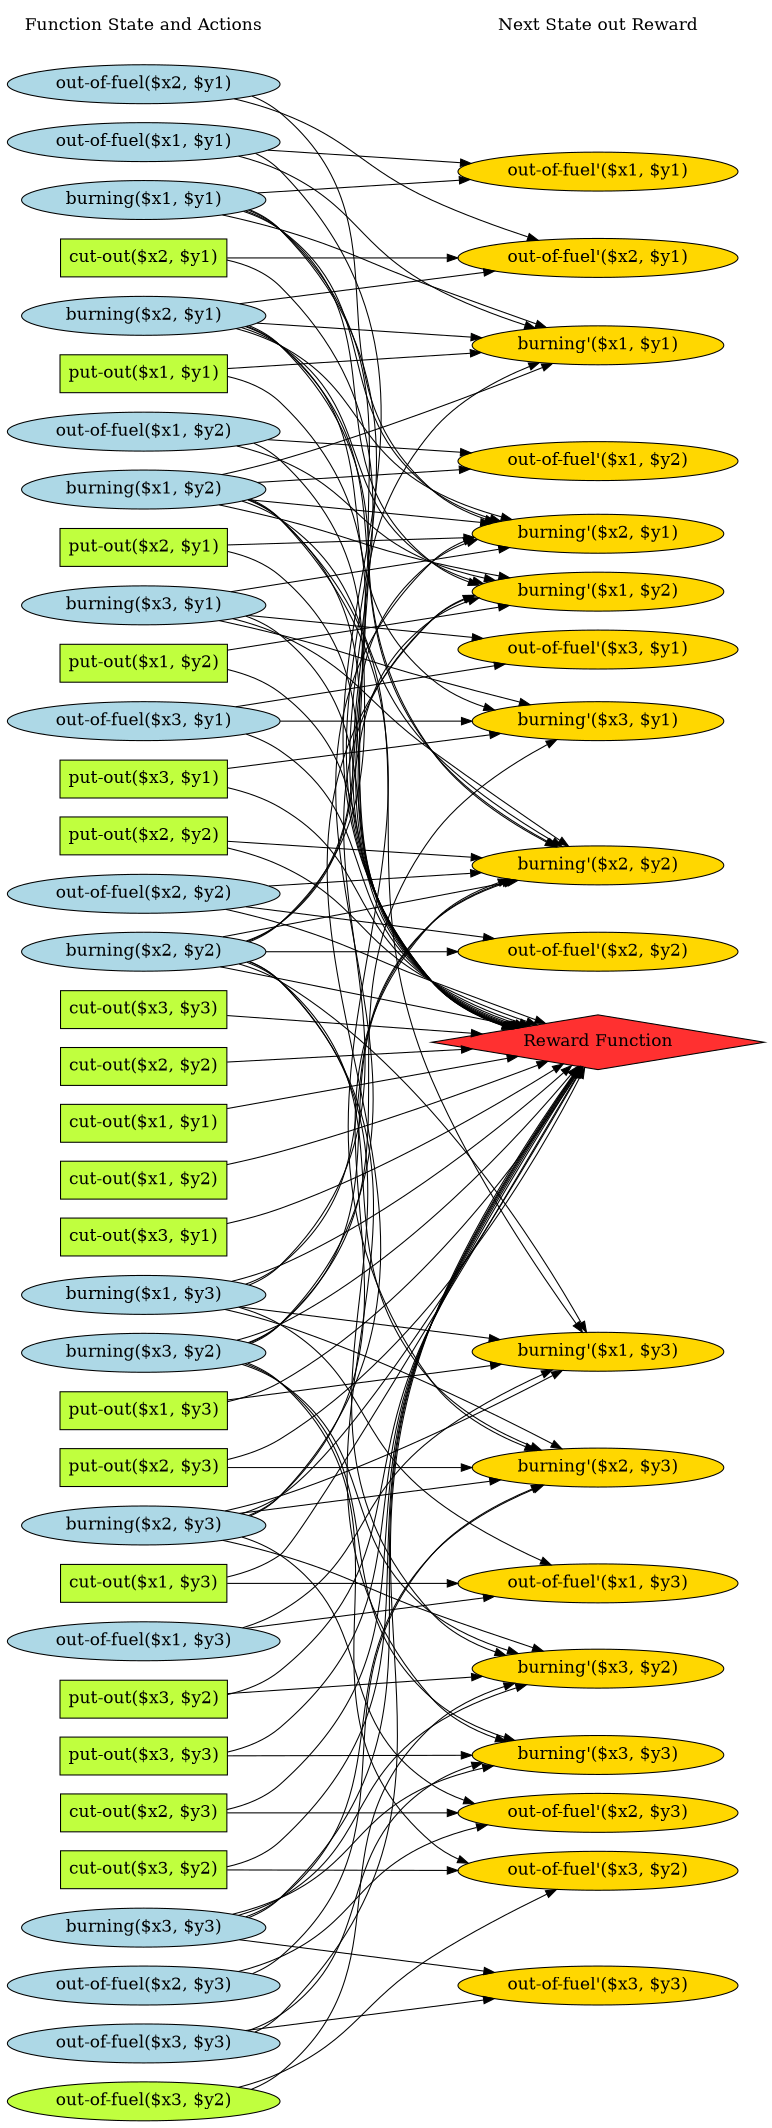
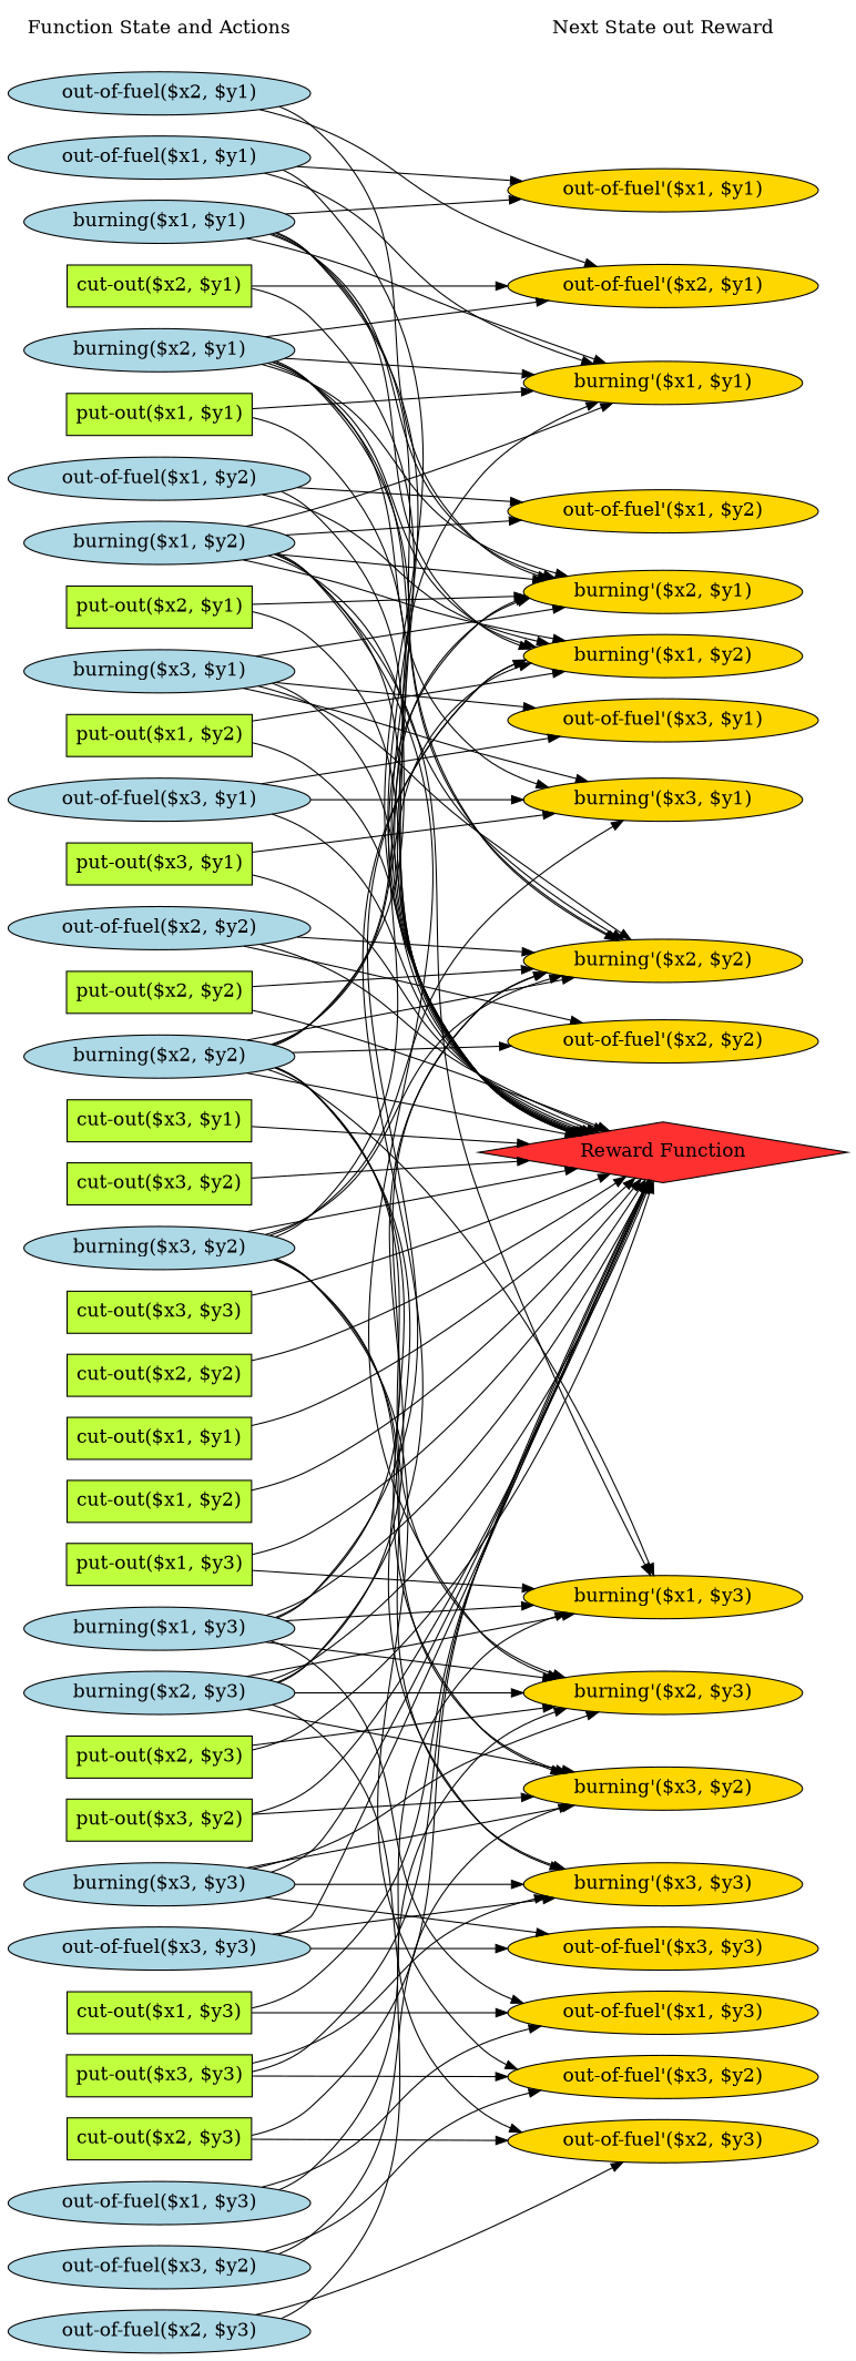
  digraph {
    fontname=Helvetica
    fontsize=16
    rankdir=LR
    ranksep=2.00
    node [color=black fillcolor=olivedrab1 fontsize=16 shape=ellipse style=filled]
    edge [color=black style=solid]
    "put-out($x1, $y1)" [height=0.5 shape=box width=2.2083]
    "cut-out($x3, $y3)" [height=0.5 shape=box width=2.1944]
    "put-out($x2, $y2)" [height=0.5 shape=box width=2.2083]
    "out-of-fuel($x1, $y2)" [fillcolor=lightblue height=0.51069 width=3.5945]
    "out-of-fuel($x2, $y3)" [fillcolor=lightblue height=0.51069 width=3.5945]
    "burning($x3, $y2)" [fillcolor=lightblue height=0.51069 width=3.2213]
    "cut-out($x2, $y2)" [height=0.5 shape=box width=2.1944]
    "put-out($x3, $y3)" [height=0.5 shape=box width=2.2083]
    "burning($x2, $y1)" [fillcolor=lightblue height=0.51069 width=3.2213]
    "cut-out($x1, $y1)" [height=0.5 shape=box width=2.1944]
    "put-out($x2, $y3)" [height=0.5 shape=box width=2.2083]
    "burning($x1, $y3)" [fillcolor=lightblue height=0.51069 width=3.2213]
    "out-of-fuel($x1, $y1)" [fillcolor=lightblue height=0.51069 width=3.5945]
    "burning($x3, $y1)" [fillcolor=lightblue height=0.51069 width=3.2213]
    "put-out($x3, $y2)" [height=0.5 shape=box width=2.2083]
    "cut-out($x2, $y1)" [height=0.5 shape=box width=2.1944]
    "out-of-fuel($x3, $y3)" [fillcolor=lightblue height=0.51069 width=3.5945]
    "burning($x2, $y2)" [fillcolor=lightblue height=0.51069 width=3.2213]
    "cut-out($x1, $y2)" [height=0.5 shape=box width=2.1944]
    "put-out($x1, $y3)" [height=0.5 shape=box width=2.2083]
    "burning($x1, $y2)" [fillcolor=lightblue height=0.51069 width=3.2213]
    "cut-out($x3, $y1)" [height=0.5 shape=box width=2.1944]
    n23 [fillcolor=white height=0.5 label="Function State and Actions" shape=plaintext style=bold width=3.2361]
    "cut-out($x1, $y3)" [height=0.5 shape=box width=2.1944]
    "out-of-fuel($x2, $y1)" [fillcolor=lightblue height=0.51069 width=3.5945]
    "burning($x2, $y3)" [fillcolor=lightblue height=0.51069 width=3.2213]
    "put-out($x3, $y1)" [height=0.5 shape=box width=2.2083]
-   "out-of-fuel($x3, $y2)" [height=0.51069 width=3.5945]
+   "out-of-fuel($x3, $y2)" [fillcolor=lightblue height=0.51069 width=3.5945]
    "put-out($x1, $y2)" [height=0.5 shape=box width=2.2083]
    "burning($x1, $y1)" [fillcolor=lightblue height=0.51069 width=3.2213]
    "cut-out($x3, $y2)" [height=0.5 shape=box width=2.1944]
    "put-out($x2, $y1)" [height=0.5 shape=box width=2.2083]
    "out-of-fuel($x1, $y3)" [fillcolor=lightblue height=0.51069 width=3.5945]
    "out-of-fuel($x2, $y2)" [fillcolor=lightblue height=0.51069 width=3.5945]
    "burning($x3, $y3)" [fillcolor=lightblue height=0.51069 width=3.2213]
    "cut-out($x2, $y3)" [height=0.5 shape=box width=2.1944]
    "out-of-fuel($x3, $y1)" [fillcolor=lightblue height=0.51069 width=3.5945]
    "out-of-fuel'($x3, $y1)" [fillcolor=gold1 height=0.51069 width=3.6927]
    "burning'($x1, $y1)" [fillcolor=gold1 height=0.51069 width=3.3195]
    "out-of-fuel'($x1, $y3)" [fillcolor=gold1 height=0.51069 width=3.6927]
    "burning'($x3, $y3)" [fillcolor=gold1 height=0.51069 width=3.3195]
    n42 [fillcolor=white height=0.5 label="Next State out Reward" shape=plaintext style=bold width=2.9167]
    "Reward Function" [fillcolor=firebrick1 height=0.72222 shape=diamond width=4.3889]
    "burning'($x2, $y2)" [fillcolor=gold1 height=0.51069 width=3.3195]
    "out-of-fuel'($x1, $y2)" [fillcolor=gold1 height=0.51069 width=3.6927]
    "burning'($x3, $y2)" [fillcolor=gold1 height=0.51069 width=3.3195]
    "burning'($x2, $y3)" [fillcolor=gold1 height=0.51069 width=3.3195]
    "out-of-fuel'($x2, $y1)" [fillcolor=gold1 height=0.51069 width=3.6927]
    "out-of-fuel'($x3, $y3)" [fillcolor=gold1 height=0.51069 width=3.6927]
    "burning'($x1, $y3)" [fillcolor=gold1 height=0.51069 width=3.3195]
    "out-of-fuel'($x1, $y1)" [fillcolor=gold1 height=0.51069 width=3.6927]
    "burning'($x3, $y1)" [fillcolor=gold1 height=0.51069 width=3.3195]
    "out-of-fuel'($x2, $y2)" [fillcolor=gold1 height=0.51069 width=3.6927]
    "out-of-fuel'($x2, $y3)" [fillcolor=gold1 height=0.51069 width=3.6927]
    "out-of-fuel'($x3, $y2)" [fillcolor=gold1 height=0.51069 width=3.6927]
    "burning'($x1, $y2)" [fillcolor=gold1 height=0.51069 width=3.3195]
    "burning'($x2, $y1)" [fillcolor=gold1 height=0.51069 width=3.3195]
    subgraph sub_1 {
      rank=same
      "put-out($x1, $y1)"
      "cut-out($x3, $y3)"
      "put-out($x2, $y2)"
      "out-of-fuel($x1, $y2)"
      "out-of-fuel($x2, $y3)"
      "burning($x3, $y2)"
      "cut-out($x2, $y2)"
      "put-out($x3, $y3)"
      "burning($x2, $y1)"
      "cut-out($x1, $y1)"
      "put-out($x2, $y3)"
      "burning($x1, $y3)"
      "out-of-fuel($x1, $y1)"
      "burning($x3, $y1)"
      "put-out($x3, $y2)"
      "cut-out($x2, $y1)"
      "out-of-fuel($x3, $y3)"
      "burning($x2, $y2)"
      "cut-out($x1, $y2)"
      "put-out($x1, $y3)"
      "burning($x1, $y2)"
      "cut-out($x3, $y1)"
      n23
      "cut-out($x1, $y3)"
      "out-of-fuel($x2, $y1)"
      "burning($x2, $y3)"
      "put-out($x3, $y1)"
      "out-of-fuel($x3, $y2)"
      "put-out($x1, $y2)"
      "burning($x1, $y1)"
      "cut-out($x3, $y2)"
      "put-out($x2, $y1)"
      "out-of-fuel($x1, $y3)"
      "out-of-fuel($x2, $y2)"
      "burning($x3, $y3)"
      "cut-out($x2, $y3)"
      "out-of-fuel($x3, $y1)"
    }
    subgraph sub_2 {
      rank=same
      "out-of-fuel'($x3, $y1)"
      "burning'($x1, $y1)"
      "out-of-fuel'($x1, $y3)"
      "burning'($x3, $y3)"
      n42
      "Reward Function"
      "burning'($x2, $y2)"
      "out-of-fuel'($x1, $y2)"
      "burning'($x3, $y2)"
      "burning'($x2, $y3)"
      "out-of-fuel'($x2, $y1)"
      "out-of-fuel'($x3, $y3)"
      "burning'($x1, $y3)"
      "out-of-fuel'($x1, $y1)"
      "burning'($x3, $y1)"
      "out-of-fuel'($x2, $y2)"
      "out-of-fuel'($x2, $y3)"
      "out-of-fuel'($x3, $y2)"
      "burning'($x1, $y2)"
      "burning'($x2, $y1)"
    }
    "put-out($x1, $y1)" -> "burning'($x1, $y1)"
    "put-out($x1, $y1)" -> "Reward Function" [color="" style=""]
    "cut-out($x3, $y3)" -> "Reward Function" [color="" style=""]
    "put-out($x2, $y2)" -> "Reward Function" [color="" style=""]
    "put-out($x2, $y2)" -> "burning'($x2, $y2)"
    "out-of-fuel($x1, $y2)" -> "Reward Function" [color="" style=""]
    "out-of-fuel($x1, $y2)" -> "out-of-fuel'($x1, $y2)"
    "out-of-fuel($x1, $y2)" -> "burning'($x1, $y2)"
    "out-of-fuel($x2, $y3)" -> "burning'($x2, $y3)"
    "out-of-fuel($x2, $y3)" -> "out-of-fuel'($x2, $y3)"
    "burning($x3, $y2)" -> "burning'($x3, $y3)"
    "burning($x3, $y2)" -> "Reward Function" [color="" style=""]
    "burning($x3, $y2)" -> "burning'($x2, $y2)"
    "burning($x3, $y2)" -> "burning'($x3, $y2)"
    "burning($x3, $y2)" -> "burning'($x3, $y1)"
    "burning($x3, $y2)" -> "out-of-fuel'($x3, $y2)"
    "burning($x3, $y2)" -> "burning'($x2, $y1)"
    "cut-out($x2, $y2)" -> "Reward Function" [color="" style=""]
    "put-out($x3, $y3)" -> "burning'($x3, $y3)"
    "put-out($x3, $y3)" -> "Reward Function" [color="" style=""]
    "burning($x2, $y1)" -> "burning'($x1, $y1)"
    "burning($x2, $y1)" -> "Reward Function" [color="" style=""]
    "burning($x2, $y1)" -> "burning'($x2, $y2)"
    "burning($x2, $y1)" -> "out-of-fuel'($x2, $y1)"
    "burning($x2, $y1)" -> "burning'($x3, $y1)"
    "burning($x2, $y1)" -> "burning'($x1, $y2)"
    "burning($x2, $y1)" -> "burning'($x2, $y1)"
    "cut-out($x1, $y1)" -> "Reward Function" [color="" style=""]
    "put-out($x2, $y3)" -> "Reward Function" [color="" style=""]
    "put-out($x2, $y3)" -> "burning'($x2, $y3)"
    "burning($x1, $y3)" -> "out-of-fuel'($x1, $y3)"
    "burning($x1, $y3)" -> "Reward Function" [color="" style=""]
    "burning($x1, $y3)" -> "burning'($x2, $y2)"
    "burning($x1, $y3)" -> "burning'($x2, $y3)"
    "burning($x1, $y3)" -> "burning'($x1, $y3)"
    "burning($x1, $y3)" -> "burning'($x1, $y2)"
    "out-of-fuel($x1, $y1)" -> "burning'($x1, $y1)"
    "out-of-fuel($x1, $y1)" -> "Reward Function" [color="" style=""]
    "out-of-fuel($x1, $y1)" -> "out-of-fuel'($x1, $y1)"
    "burning($x3, $y1)" -> "out-of-fuel'($x3, $y1)"
    "burning($x3, $y1)" -> "Reward Function" [color="" style=""]
    "burning($x3, $y1)" -> "burning'($x2, $y2)"
    "burning($x3, $y1)" -> "burning'($x3, $y1)"
    "burning($x3, $y1)" -> "burning'($x2, $y1)"
    "put-out($x3, $y2)" -> "Reward Function" [color="" style=""]
    "put-out($x3, $y2)" -> "burning'($x3, $y2)"
    "cut-out($x2, $y1)" -> "Reward Function" [color="" style=""]
    "cut-out($x2, $y1)" -> "out-of-fuel'($x2, $y1)"
    "out-of-fuel($x3, $y3)" -> "burning'($x3, $y3)"
    "out-of-fuel($x3, $y3)" -> "Reward Function" [color="" style=""]
    "out-of-fuel($x3, $y3)" -> "out-of-fuel'($x3, $y3)"
    "burning($x2, $y2)" -> "burning'($x1, $y1)"
    "burning($x2, $y2)" -> "burning'($x3, $y3)"
    "burning($x2, $y2)" -> "Reward Function" [color="" style=""]
    "burning($x2, $y2)" -> "burning'($x2, $y2)"
    "burning($x2, $y2)" -> "burning'($x3, $y2)"
    "burning($x2, $y2)" -> "burning'($x2, $y3)"
    "burning($x2, $y2)" -> "burning'($x1, $y3)"
    "burning($x2, $y2)" -> "out-of-fuel'($x2, $y2)"
    "burning($x2, $y2)" -> "burning'($x1, $y2)"
    "burning($x2, $y2)" -> "burning'($x2, $y1)"
    "cut-out($x1, $y2)" -> "Reward Function" [color="" style=""]
    "put-out($x1, $y3)" -> "Reward Function" [color="" style=""]
    "put-out($x1, $y3)" -> "burning'($x1, $y3)"
    "burning($x1, $y2)" -> "burning'($x1, $y1)"
    "burning($x1, $y2)" -> "Reward Function" [color="" style=""]
    "burning($x1, $y2)" -> "burning'($x2, $y2)"
    "burning($x1, $y2)" -> "out-of-fuel'($x1, $y2)"
    "burning($x1, $y2)" -> "burning'($x2, $y3)"
    "burning($x1, $y2)" -> "burning'($x1, $y3)"
    "burning($x1, $y2)" -> "burning'($x1, $y2)"
    "burning($x1, $y2)" -> "burning'($x2, $y1)"
    "cut-out($x3, $y1)" -> "Reward Function" [color="" style=""]
    n23 -> n42 [style=invis]
    "cut-out($x1, $y3)" -> "out-of-fuel'($x1, $y3)"
    "cut-out($x1, $y3)" -> "Reward Function" [color="" style=""]
    "out-of-fuel($x2, $y1)" -> "out-of-fuel'($x2, $y1)"
    "out-of-fuel($x2, $y1)" -> "burning'($x2, $y1)"
    "burning($x2, $y3)" -> "Reward Function" [color="" style=""]
    "burning($x2, $y3)" -> "burning'($x2, $y2)"
    "burning($x2, $y3)" -> "burning'($x3, $y2)"
    "burning($x2, $y3)" -> "burning'($x2, $y3)"
    "burning($x2, $y3)" -> "burning'($x1, $y3)"
    "burning($x2, $y3)" -> "out-of-fuel'($x2, $y3)"
    "burning($x2, $y3)" -> "burning'($x1, $y2)"
    "put-out($x3, $y1)" -> "Reward Function" [color="" style=""]
    "put-out($x3, $y1)" -> "burning'($x3, $y1)"
    "out-of-fuel($x3, $y2)" -> "burning'($x3, $y2)"
    "out-of-fuel($x3, $y2)" -> "out-of-fuel'($x3, $y2)"
    "put-out($x1, $y2)" -> "Reward Function" [color="" style=""]
    "put-out($x1, $y2)" -> "burning'($x1, $y2)"
    "burning($x1, $y1)" -> "burning'($x1, $y1)"
    "burning($x1, $y1)" -> "Reward Function" [color="" style=""]
    "burning($x1, $y1)" -> "burning'($x2, $y2)"
    "burning($x1, $y1)" -> "out-of-fuel'($x1, $y1)"
    "burning($x1, $y1)" -> "burning'($x1, $y2)"
    "burning($x1, $y1)" -> "burning'($x2, $y1)"
    "cut-out($x3, $y2)" -> "Reward Function" [color="" style=""]
-   "cut-out($x3, $y2)" -> "out-of-fuel'($x3, $y2)"
+   "put-out($x3, $y3)" -> "out-of-fuel'($x3, $y2)"
    "put-out($x2, $y1)" -> "Reward Function" [color="" style=""]
    "put-out($x2, $y1)" -> "burning'($x2, $y1)"
    "out-of-fuel($x1, $y3)" -> "out-of-fuel'($x1, $y3)"
    "out-of-fuel($x1, $y3)" -> "burning'($x1, $y3)"
    "out-of-fuel($x2, $y2)" -> "Reward Function" [color="" style=""]
    "out-of-fuel($x2, $y2)" -> "burning'($x2, $y2)"
    "out-of-fuel($x2, $y2)" -> "out-of-fuel'($x2, $y2)"
    "burning($x3, $y3)" -> "burning'($x3, $y3)"
    "burning($x3, $y3)" -> "Reward Function" [color="" style=""]
    "burning($x3, $y3)" -> "burning'($x3, $y2)"
    "burning($x3, $y3)" -> "burning'($x2, $y3)"
    "burning($x3, $y3)" -> "out-of-fuel'($x3, $y3)"
    "cut-out($x2, $y3)" -> "Reward Function" [color="" style=""]
    "cut-out($x2, $y3)" -> "out-of-fuel'($x2, $y3)"
    "out-of-fuel($x3, $y1)" -> "out-of-fuel'($x3, $y1)"
    "out-of-fuel($x3, $y1)" -> "Reward Function" [color="" style=""]
    "out-of-fuel($x3, $y1)" -> "burning'($x3, $y1)"
  }
